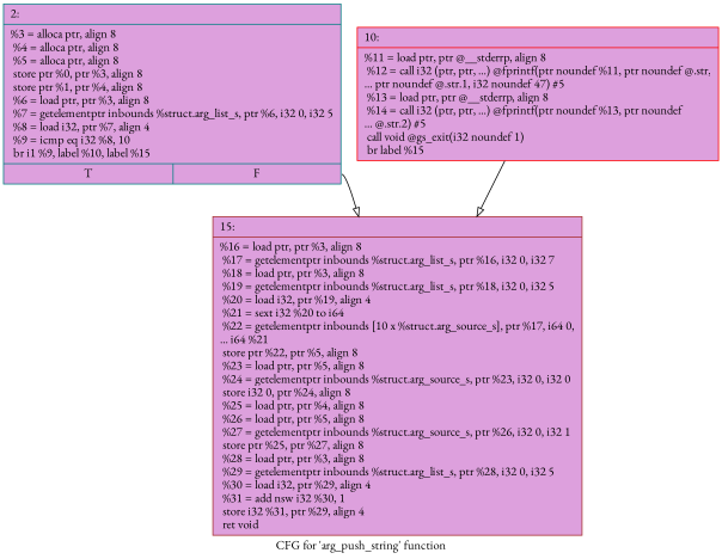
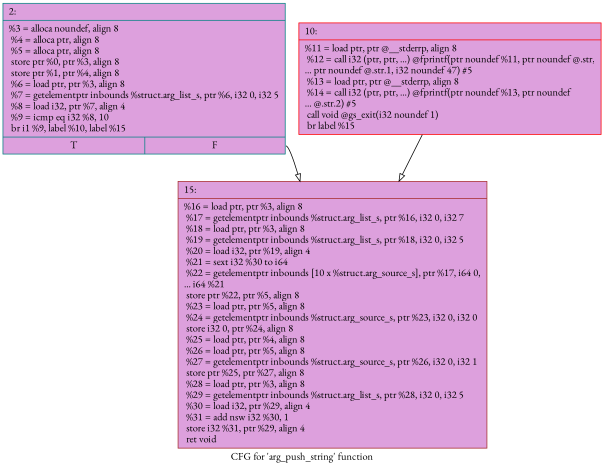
  digraph {
    fontname="EB Garamond"
    label="CFG for 'arg_push_string' function"
    node [fillcolor=plum fontname="EB Garamond" shape=record style=filled]
    edge [arrowhead=onormal fontname="EB Garamond"]
-   n1 [color=teal label="{2:\l|  %3 = alloca ptr, align 8\l  %4 = alloca ptr, align 8\l  %5 = alloca ptr, align 8\l  store ptr %0, ptr %3, align 8\l  store ptr %1, ptr %4, align 8\l  %6 = load ptr, ptr %3, align 8\l  %7 = getelementptr inbounds %struct.arg_list_s, ptr %6, i32 0, i32 5\l  %8 = load i32, ptr %7, align 4\l  %9 = icmp eq i32 %8, 10\l  br i1 %9, label %10, label %15\l|{<s0>T|<s1>F}}"]
-   n2 [color=brown label="{15:\l|  %16 = load ptr, ptr %3, align 8\l  %17 = getelementptr inbounds %struct.arg_list_s, ptr %16, i32 0, i32 7\l  %18 = load ptr, ptr %3, align 8\l  %19 = getelementptr inbounds %struct.arg_list_s, ptr %18, i32 0, i32 5\l  %20 = load i32, ptr %19, align 4\l  %21 = sext i32 %20 to i64\l  %22 = getelementptr inbounds [10 x %struct.arg_source_s], ptr %17, i64 0,\l... i64 %21\l  store ptr %22, ptr %5, align 8\l  %23 = load ptr, ptr %5, align 8\l  %24 = getelementptr inbounds %struct.arg_source_s, ptr %23, i32 0, i32 0\l  store i32 0, ptr %24, align 8\l  %25 = load ptr, ptr %4, align 8\l  %26 = load ptr, ptr %5, align 8\l  %27 = getelementptr inbounds %struct.arg_source_s, ptr %26, i32 0, i32 1\l  store ptr %25, ptr %27, align 8\l  %28 = load ptr, ptr %3, align 8\l  %29 = getelementptr inbounds %struct.arg_list_s, ptr %28, i32 0, i32 5\l  %30 = load i32, ptr %29, align 4\l  %31 = add nsw i32 %30, 1\l  store i32 %31, ptr %29, align 4\l  ret void\l}"]
+   n1 [color=teal label="{2:\l|  %3 = alloca noundef, align 8\l  %4 = alloca ptr, align 8\l  %5 = alloca ptr, align 8\l  store ptr %0, ptr %3, align 8\l  store ptr %1, ptr %4, align 8\l  %6 = load ptr, ptr %3, align 8\l  %7 = getelementptr inbounds %struct.arg_list_s, ptr %6, i32 0, i32 5\l  %8 = load i32, ptr %7, align 4\l  %9 = icmp eq i32 %8, 10\l  br i1 %9, label %10, label %15\l|{<s0>T|<s1>F}}"]
+   n2 [color=brown label="{15:\l|  %16 = load ptr, ptr %3, align 8\l  %17 = getelementptr inbounds %struct.arg_list_s, ptr %16, i32 0, i32 7\l  %18 = load ptr, ptr %3, align 8\l  %19 = getelementptr inbounds %struct.arg_list_s, ptr %18, i32 0, i32 5\l  %20 = load i32, ptr %19, align 4\l  %21 = sext i32 %30 to i64\l  %22 = getelementptr inbounds [10 x %struct.arg_source_s], ptr %17, i64 0,\l... i64 %21\l  store ptr %22, ptr %5, align 8\l  %23 = load ptr, ptr %5, align 8\l  %24 = getelementptr inbounds %struct.arg_source_s, ptr %23, i32 0, i32 0\l  store i32 0, ptr %24, align 8\l  %25 = load ptr, ptr %4, align 8\l  %26 = load ptr, ptr %5, align 8\l  %27 = getelementptr inbounds %struct.arg_source_s, ptr %26, i32 0, i32 1\l  store ptr %25, ptr %27, align 8\l  %28 = load ptr, ptr %3, align 8\l  %29 = getelementptr inbounds %struct.arg_list_s, ptr %28, i32 0, i32 5\l  %30 = load i32, ptr %29, align 4\l  %31 = add nsw i32 %30, 1\l  store i32 %31, ptr %29, align 4\l  ret void\l}"]
    n3 [color=red label="{10:\l|  %11 = load ptr, ptr @__stderrp, align 8\l  %12 = call i32 (ptr, ptr, ...) @fprintf(ptr noundef %11, ptr noundef @.str,\l... ptr noundef @.str.1, i32 noundef 47) #5\l  %13 = load ptr, ptr @__stderrp, align 8\l  %14 = call i32 (ptr, ptr, ...) @fprintf(ptr noundef %13, ptr noundef\l... @.str.2) #5\l  call void @gs_exit(i32 noundef 1)\l  br label %15\l}"]
    n1 -> n2 [tailport=s1]
    n3 -> n2
  }
